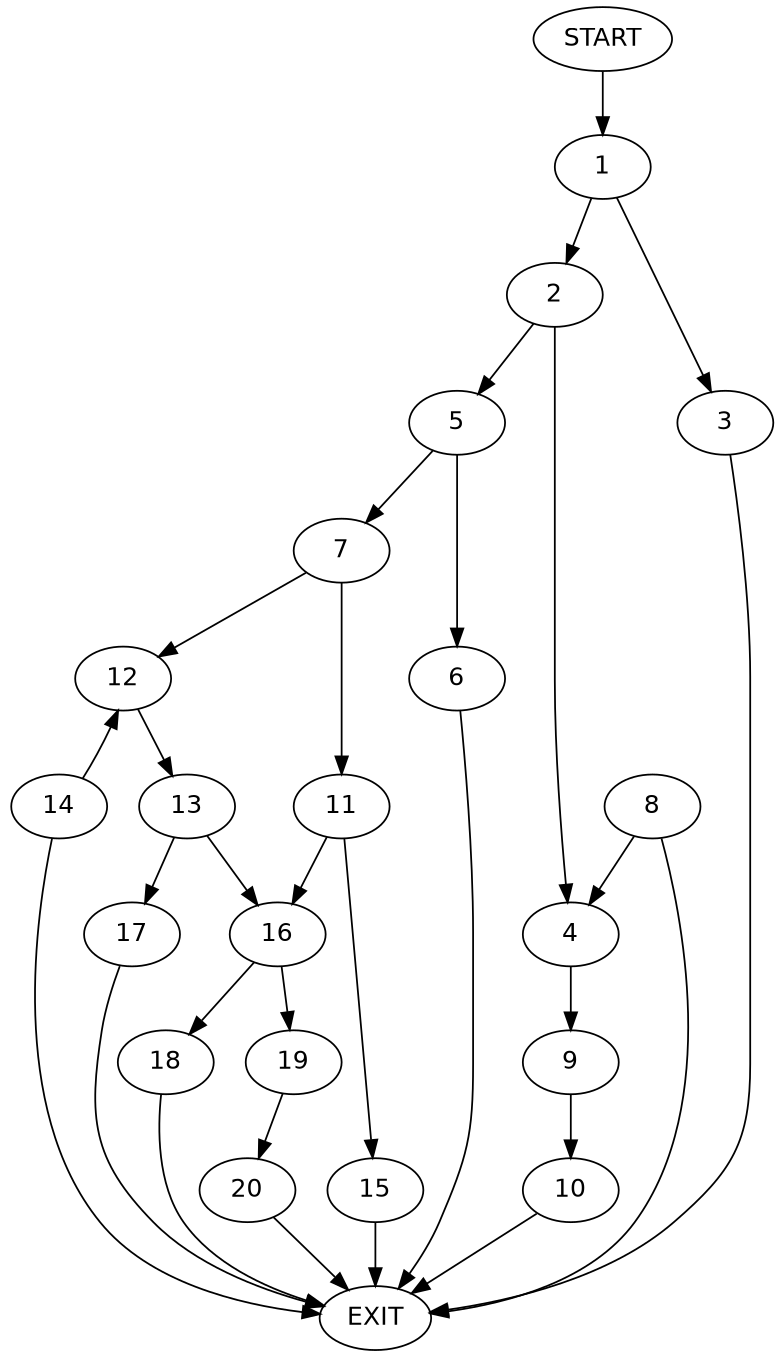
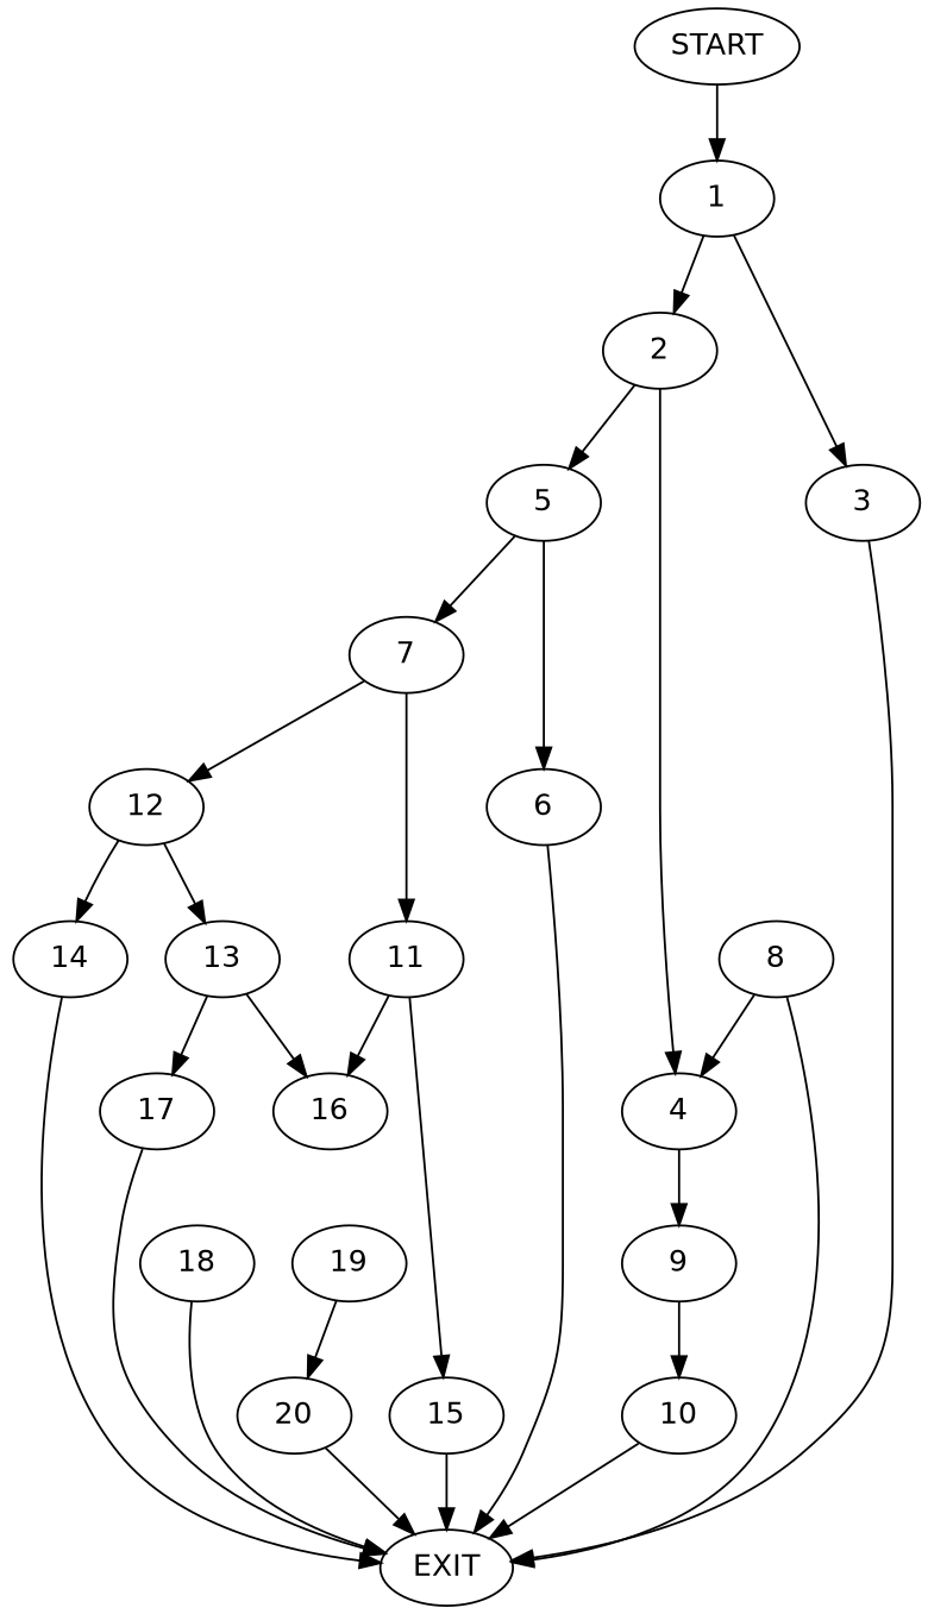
  digraph {
    fontname="DejaVu Sans"
    node [fontname="DejaVu Sans"]
    edge [fontname="DejaVu Sans"]
    n1 [label=START]
    1
    2
    3
    n5 [label=EXIT]
    4
    5
    9
    6
    7
    8
    10
    11
    12
    15
    16
    13
    14
    18
    19
    17
    20
    n1 -> 1
    1 -> 2
    1 -> 3
    2 -> 4
    2 -> 5
    3 -> n5
    4 -> 9
    5 -> 6
    5 -> 7
    9 -> 10
    6 -> n5
    7 -> 11
    7 -> 12
    8 -> n5
    8 -> 4
    10 -> n5
    11 -> 15
    11 -> 16
    12 -> 13
-   14 -> 12
+   12 -> 14
    15 -> n5
-   16 -> 18
-   16 -> 19
    13 -> 16
    13 -> 17
    14 -> n5
    18 -> n5
    19 -> 20
    17 -> n5
    20 -> n5
  }
